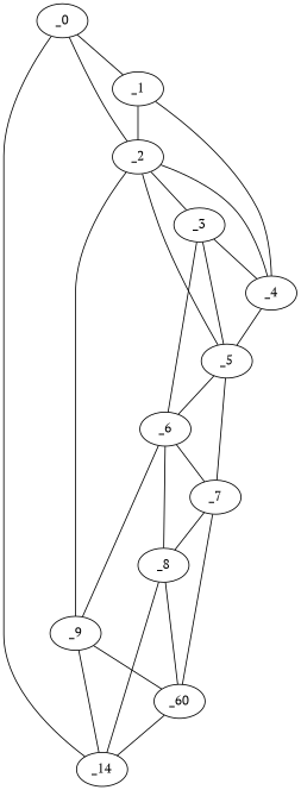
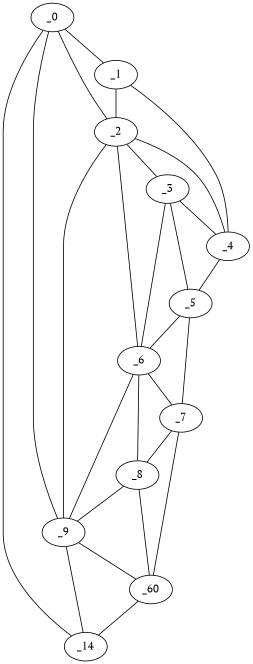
  graph {
    fontname="PT Serif"
    node [fontname="PT Serif" x=126 y=91]
    edge [fontname="PT Serif" valence=1]
    _0 [x=5 y=99]
    _1 [x=6]
    _2 [x=17 y=69]
    _9 [x=124 y=86]
    n5 [label=_14]
    _4 [x=26 y=29]
    _3 [x=24 y=56]
    _6 [x=84 y=46]
    n9 [label=_60 y=75]
    _5 [x=71 y=27]
    _7 [x=86 y=36]
    _8 [x=113 y=65]
    _0 -- _1
    _0 -- _2
+   _0 -- _9
    _0 -- n5
    _1 -- _2 [valence=2]
    _1 -- _4
    _2 -- _9 [valence=2]
    _2 -- _4
    _2 -- _3 [valence=2]
-   _2 -- _5 [valence=2]
+   _2 -- _6 [valence=2]
    _9 -- n5 [valence=2]
    _9 -- n9
    _4 -- _5
    _3 -- _4
    _3 -- _6 [valence=2]
    _3 -- _5
    _6 -- _9 [valence=2]
    _6 -- _7 [valence=2]
    _6 -- _8 [valence=2]
    n9 -- n5
    _5 -- _6 [valence=2]
    _5 -- _7
    _7 -- n9
    _7 -- _8 [valence=2]
-   _8 -- n5 [valence=2]
+   _8 -- _9 [valence=2]
    _8 -- n9 [valence=2]
  }
